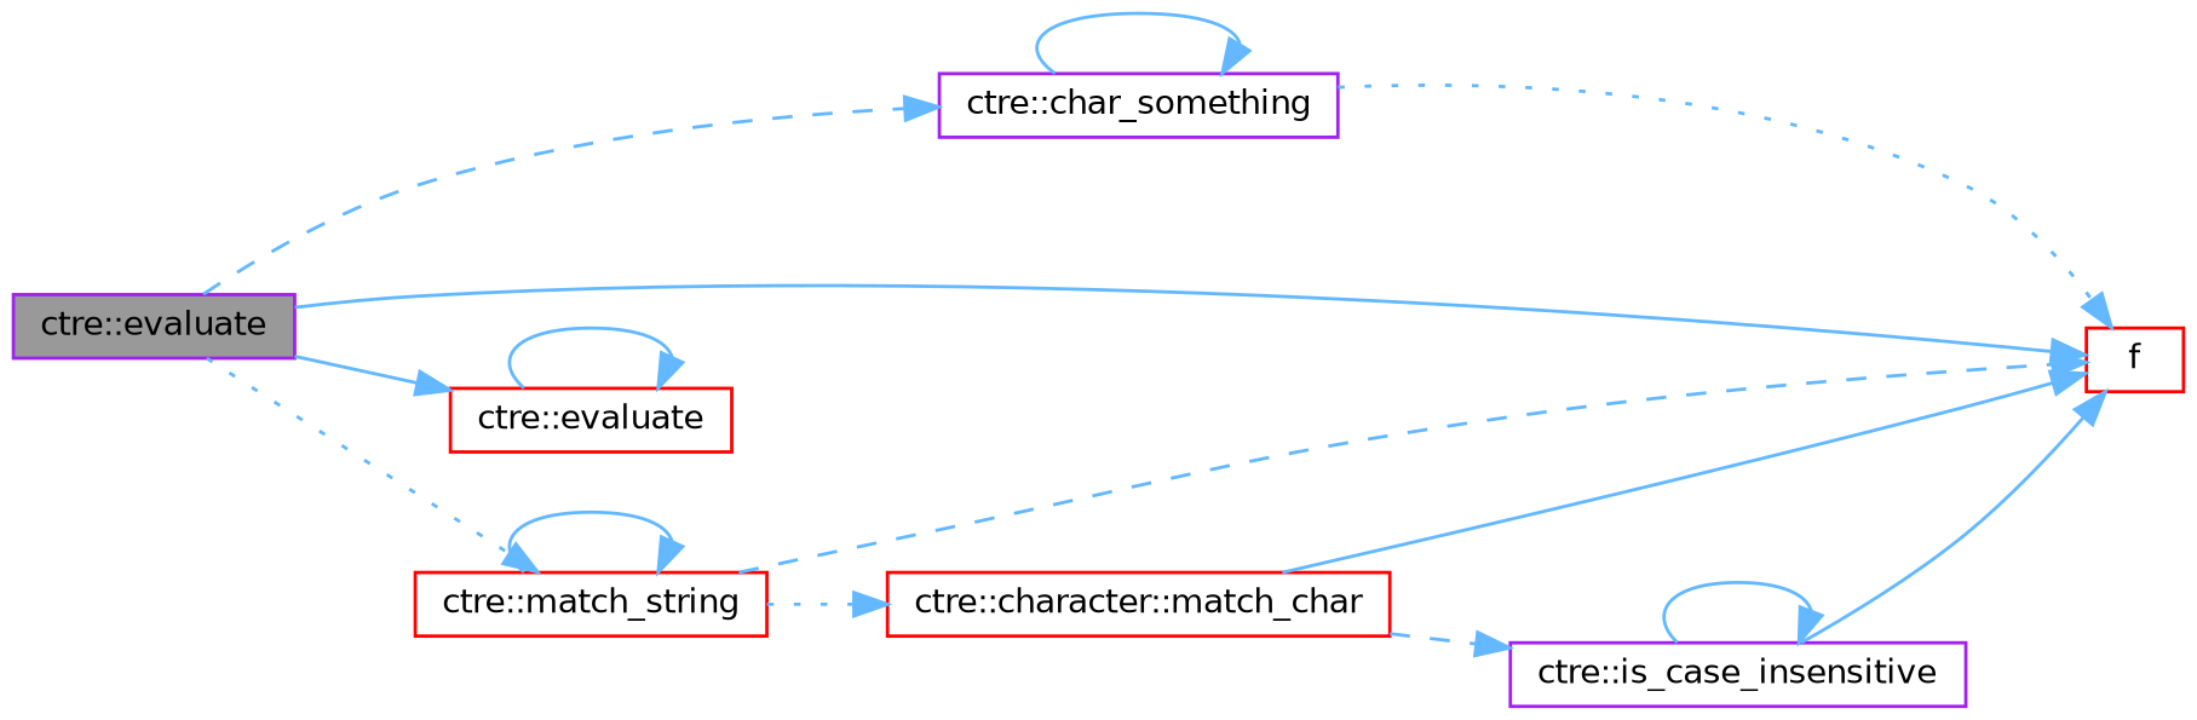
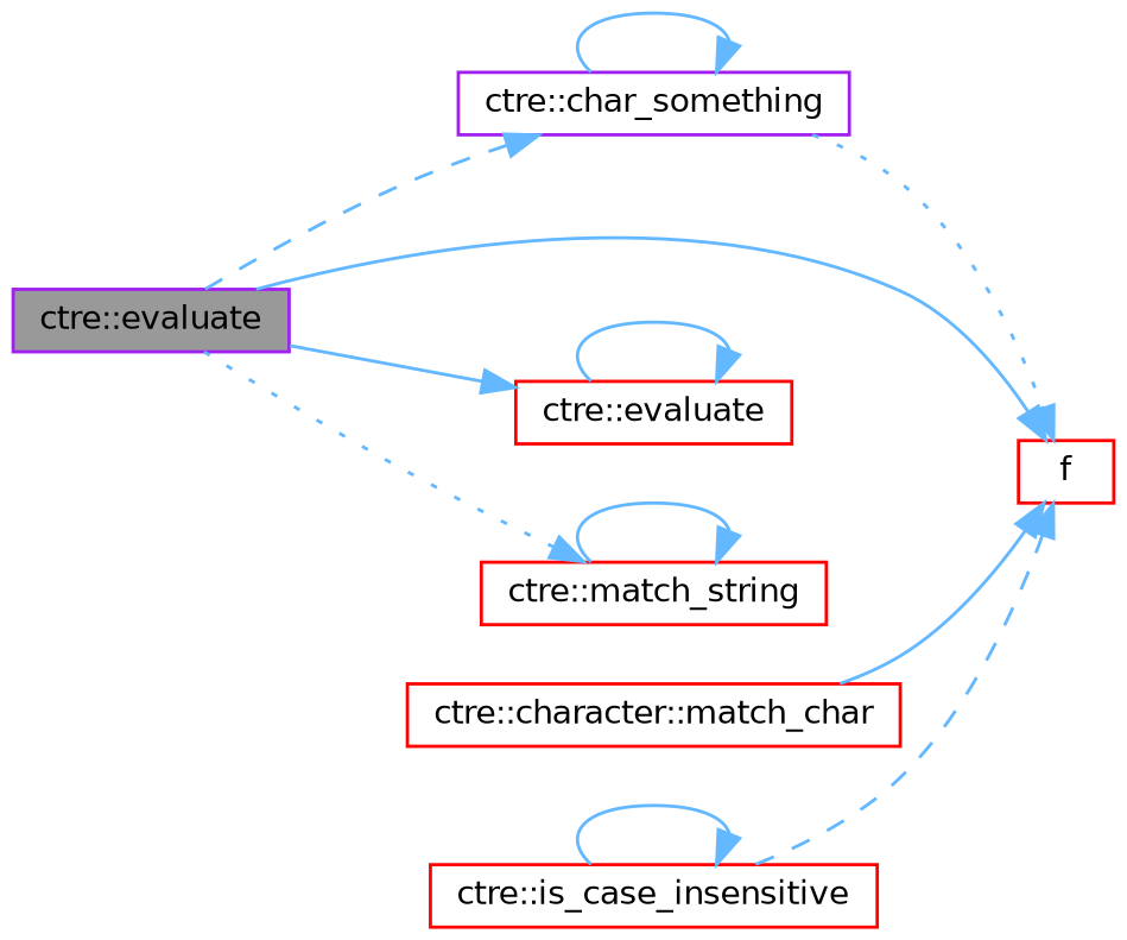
  digraph {
    rankdir=LR
    node [color=red fillcolor=white fontname=Helvetica fontsize=10 shape=box style=filled]
    edge [color=steelblue1 fontname=Helvetica fontsize=10 labelfontname=Helvetica labelfontsize=10 style=solid]
    n1 [color=purple fillcolor=grey60 fontcolor=black height=0.2 label="ctre::evaluate" width=0.4]
    n2 [color=purple height=0.2 label="ctre::char_something" width=0.4]
    n3 [height=0.2 label=f width=0.4]
    n4 [height=0.2 label="ctre::evaluate" width=0.4]
    n5 [height=0.2 label="ctre::match_string" width=0.4]
    n6 [height=0.2 label="ctre::character::match_char" width=0.4]
-   n7 [color=purple height=0.2 label="ctre::is_case_insensitive" width=0.4]
+   n7 [height=0.2 label="ctre::is_case_insensitive" width=0.4]
    n1 -> n2 [style=dashed]
    n1 -> n3
    n1 -> n4
    n1 -> n5 [style=dotted]
    n2 -> n2
    n2 -> n3 [style=dotted]
    n4 -> n4
-   n5 -> n3 [style=dashed]
    n5 -> n5
-   n5 -> n6 [style=dotted]
    n6 -> n3
-   n6 -> n7 [style=dashed]
-   n7 -> n3
+   n7 -> n3 [style=dashed]
    n7 -> n7
  }
